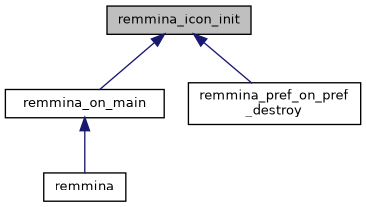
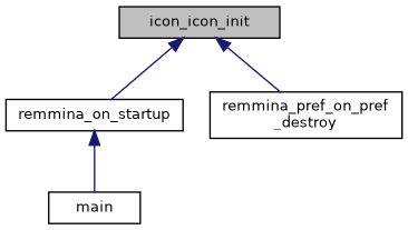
  digraph {
    rankdir=TB
    node [color=black fillcolor=white fontname=Helvetica fontsize=10 shape=record style=filled]
    edge [color=midnightblue dir=back fontname=Helvetica fontsize=10 labelfontname=Helvetica labelfontsize=10 style=solid]
-   n1 [fillcolor=grey75 fontcolor=black height=0.2 label=remmina_icon_init width=0.4]
-   n2 [height=0.2 label=remmina_on_main width=0.4]
+   n1 [fillcolor=grey75 fontcolor=black height=0.2 label=icon_icon_init width=0.4]
+   n2 [height=0.2 label=remmina_on_startup width=0.4]
    n3 [height=0.2 label="remmina_pref_on_pref\l_destroy" width=0.4]
-   n4 [height=0.2 label=remmina width=0.4]
+   n4 [height=0.2 label=main width=0.4]
    n1 -> n2
    n1 -> n3
    n2 -> n4
  }
